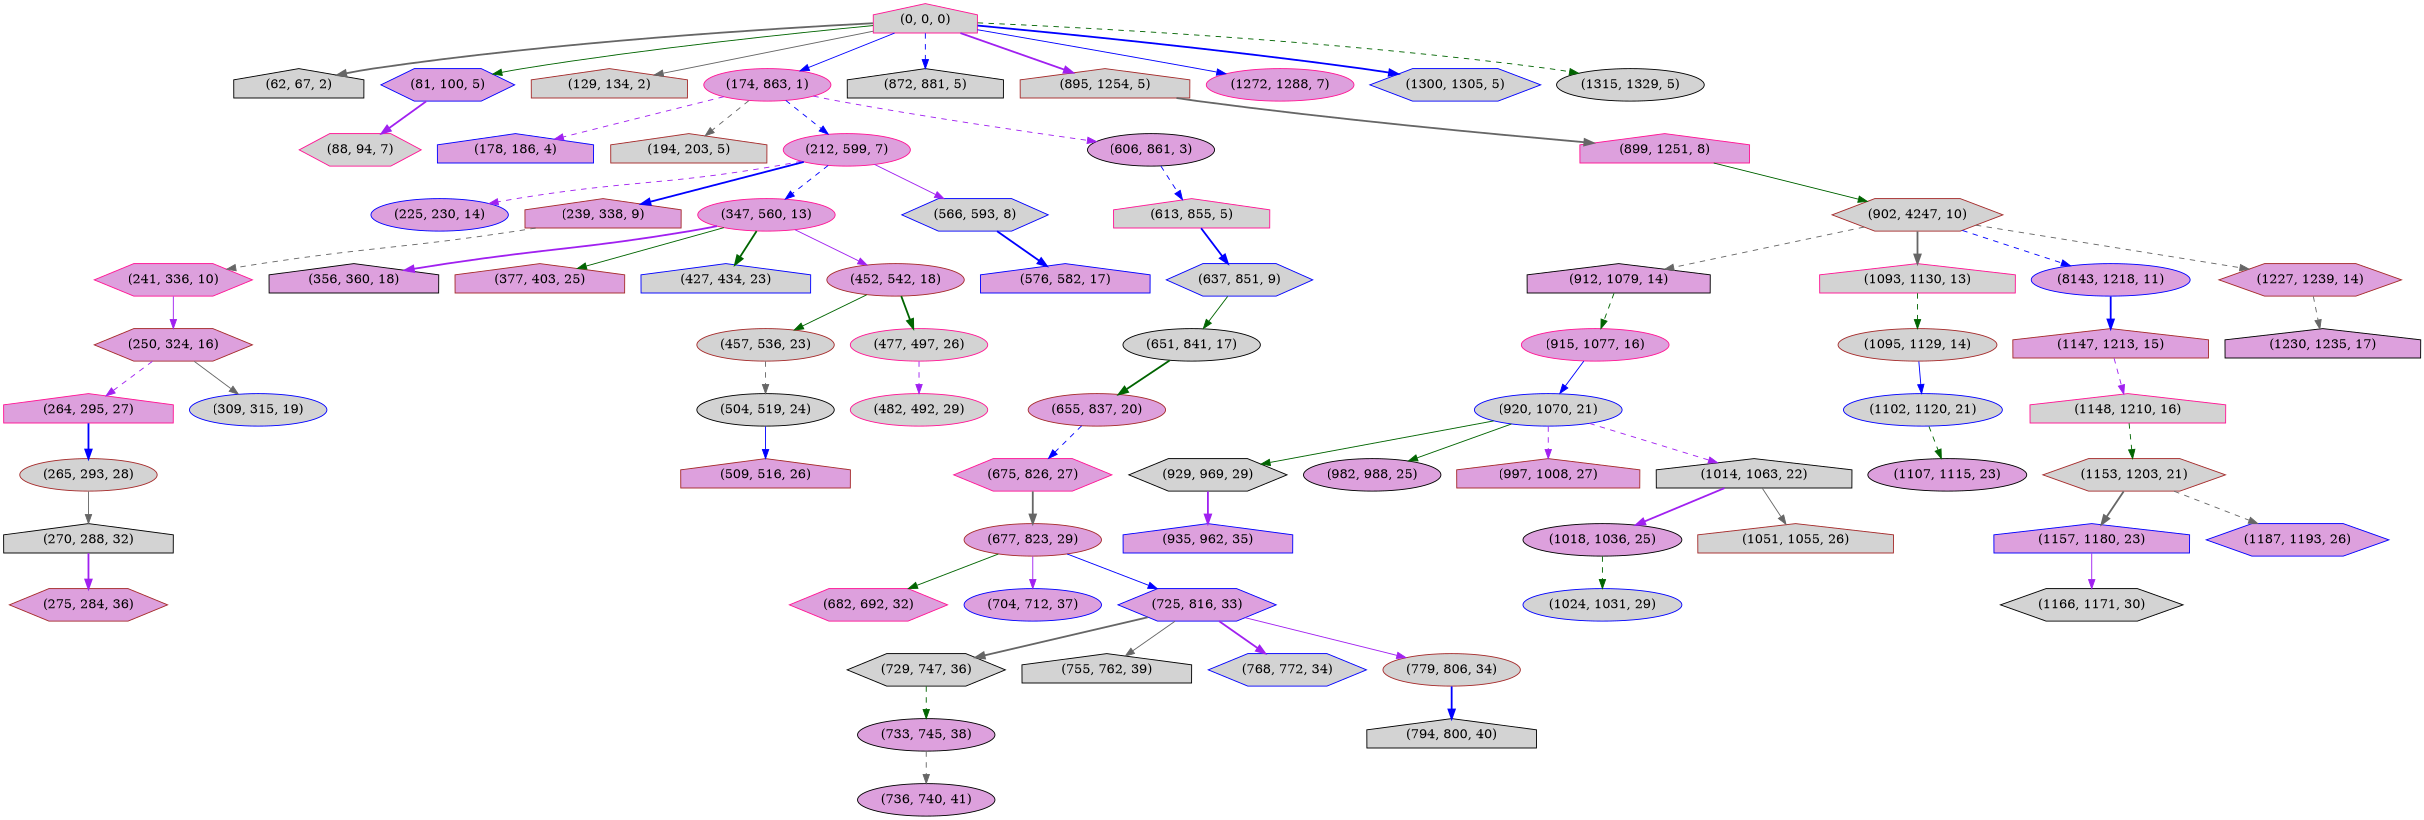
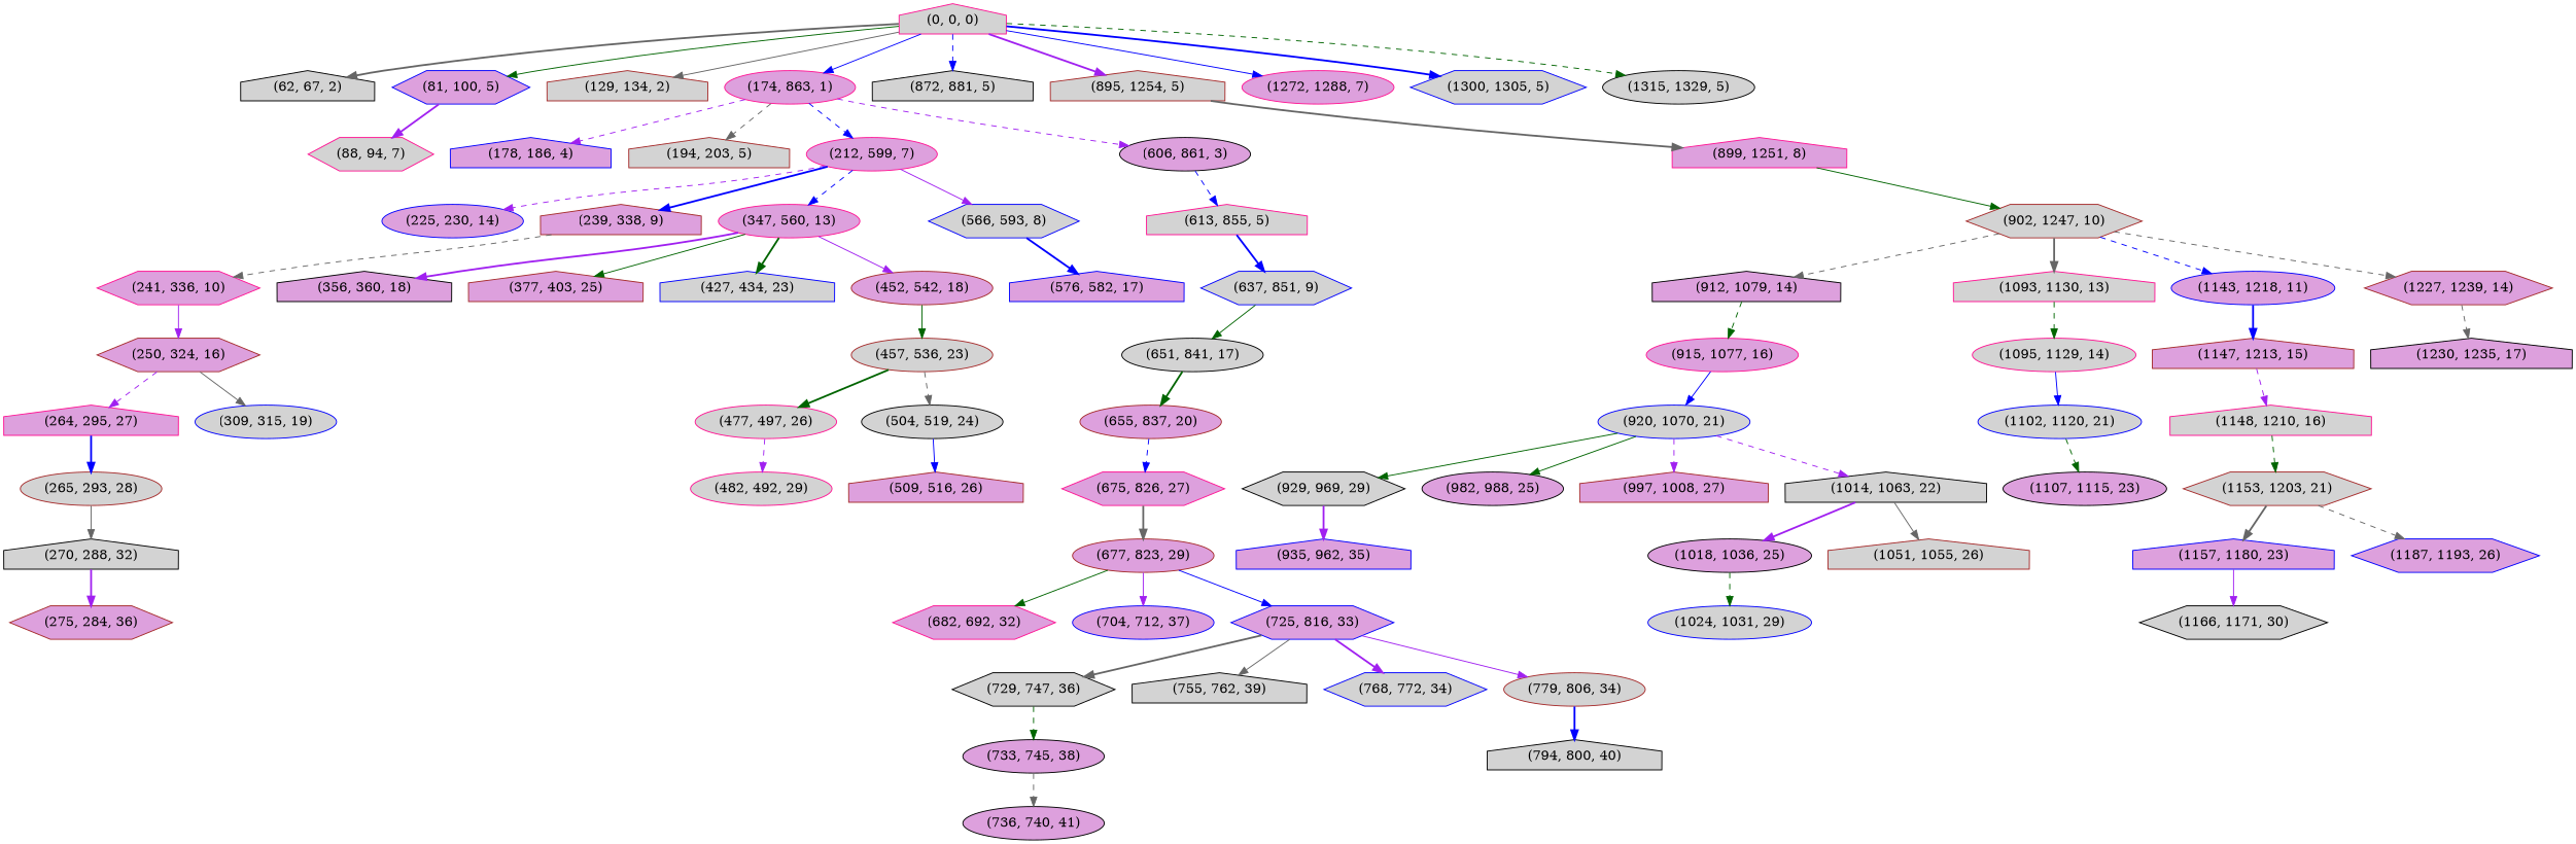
  digraph {
    node [color=black fillcolor=plum shape=ellipse style=filled]
    edge [color=purple style=dashed]
    "(0, 0, 0)" [color=deeppink fillcolor=lightgrey shape=house]
    "(62, 67, 2)" [fillcolor=lightgrey shape=house]
    "(81, 100, 5)" [color=blue shape=hexagon]
    "(129, 134, 2)" [color=brown fillcolor=lightgrey shape=house]
    "(174, 863, 1)" [color=deeppink]
    "(872, 881, 5)" [fillcolor=lightgrey shape=house]
    "(895, 1254, 5)" [color=brown fillcolor=lightgrey shape=house]
    "(1272, 1288, 7)" [color=deeppink]
    "(1300, 1305, 5)" [color=blue fillcolor=lightgrey shape=hexagon]
    "(1315, 1329, 5)" [fillcolor=lightgrey]
    "(88, 94, 7)" [color=deeppink fillcolor=lightgrey shape=hexagon]
    "(178, 186, 4)" [color=blue shape=house]
    "(194, 203, 5)" [color=brown fillcolor=lightgrey shape=house]
    "(212, 599, 7)" [color=deeppink]
    "(606, 861, 3)"
    "(899, 1251, 8)" [color=deeppink shape=house]
    "(225, 230, 14)" [color=blue]
    "(239, 338, 9)" [color=brown shape=house]
    "(347, 560, 13)" [color=deeppink]
    "(566, 593, 8)" [color=blue fillcolor=lightgrey shape=hexagon]
    "(613, 855, 5)" [color=deeppink fillcolor=lightgrey shape=house]
    "(241, 336, 10)" [color=deeppink shape=hexagon]
    "(356, 360, 18)" [shape=house]
    "(377, 403, 25)" [color=brown shape=house]
    "(427, 434, 23)" [color=blue fillcolor=lightgrey shape=house]
    "(452, 542, 18)" [color=brown]
    "(576, 582, 17)" [color=blue shape=house]
    "(250, 324, 16)" [color=brown shape=hexagon]
    "(264, 295, 27)" [color=deeppink shape=house]
    "(309, 315, 19)" [color=blue fillcolor=lightgrey]
    "(265, 293, 28)" [color=brown fillcolor=lightgrey]
    "(270, 288, 32)" [fillcolor=lightgrey shape=house]
    "(275, 284, 36)" [color=brown shape=hexagon]
    "(457, 536, 23)" [color=brown fillcolor=lightgrey]
    "(477, 497, 26)" [color=deeppink fillcolor=lightgrey]
    "(504, 519, 24)" [fillcolor=lightgrey]
    "(482, 492, 29)" [color=deeppink fillcolor=lightgrey]
    "(509, 516, 26)" [color=brown shape=house]
    "(637, 851, 9)" [color=blue fillcolor=lightgrey shape=hexagon]
    "(651, 841, 17)" [fillcolor=lightgrey]
    "(655, 837, 20)" [color=brown]
    "(675, 826, 27)" [color=deeppink shape=hexagon]
    "(677, 823, 29)" [color=brown]
    "(682, 692, 32)" [color=deeppink shape=hexagon]
    "(704, 712, 37)" [color=blue]
    "(725, 816, 33)" [color=blue shape=hexagon]
    "(729, 747, 36)" [fillcolor=lightgrey shape=hexagon]
    "(755, 762, 39)" [fillcolor=lightgrey shape=house]
    "(768, 772, 34)" [color=blue fillcolor=lightgrey shape=hexagon]
    "(779, 806, 34)" [color=brown fillcolor=lightgrey]
    "(733, 745, 38)"
    "(794, 800, 40)" [fillcolor=lightgrey shape=house]
    "(736, 740, 41)"
-   "(902, 1247, 10)" [color=brown fillcolor=lightgrey shape=hexagon label="(902, 4247, 10)"]
+   "(902, 1247, 10)" [color=brown fillcolor=lightgrey shape=hexagon]
    "(912, 1079, 14)" [shape=house]
    "(1093, 1130, 13)" [color=deeppink fillcolor=lightgrey shape=house]
-   "(1143, 1218, 11)" [color=blue label="(8143, 1218, 11)"]
+   "(1143, 1218, 11)" [color=blue]
    "(1227, 1239, 14)" [color=brown shape=hexagon]
    "(915, 1077, 16)" [color=deeppink]
-   "(1095, 1129, 14)" [color=brown fillcolor=lightgrey]
+   "(1095, 1129, 14)" [color=deeppink fillcolor=lightgrey]
    "(1147, 1213, 15)" [color=brown shape=house]
    "(1230, 1235, 17)" [shape=house]
    "(920, 1070, 21)" [color=blue fillcolor=lightgrey]
    "(929, 969, 29)" [fillcolor=lightgrey shape=hexagon]
    "(982, 988, 25)"
    "(997, 1008, 27)" [color=brown shape=house]
    "(1014, 1063, 22)" [fillcolor=lightgrey shape=house]
    "(935, 962, 35)" [color=blue shape=house]
    "(1018, 1036, 25)"
    "(1051, 1055, 26)" [color=brown fillcolor=lightgrey shape=house]
    "(1024, 1031, 29)" [color=blue fillcolor=lightgrey]
    "(1102, 1120, 21)" [color=blue fillcolor=lightgrey]
    "(1107, 1115, 23)"
    "(1148, 1210, 16)" [color=deeppink fillcolor=lightgrey shape=house]
    "(1153, 1203, 21)" [color=brown fillcolor=lightgrey shape=hexagon]
    "(1157, 1180, 23)" [color=blue shape=house]
    "(1187, 1193, 26)" [color=blue shape=hexagon]
    "(1166, 1171, 30)" [fillcolor=lightgrey shape=hexagon]
    "(0, 0, 0)" -> "(62, 67, 2)" [color=gray40 style=bold]
    "(0, 0, 0)" -> "(81, 100, 5)" [color=darkgreen style=solid]
    "(0, 0, 0)" -> "(129, 134, 2)" [color=gray40 style=solid]
    "(0, 0, 0)" -> "(174, 863, 1)" [color=blue style=solid]
    "(0, 0, 0)" -> "(872, 881, 5)" [color=blue]
    "(0, 0, 0)" -> "(895, 1254, 5)" [style=bold]
    "(0, 0, 0)" -> "(1272, 1288, 7)" [color=blue style=solid]
    "(0, 0, 0)" -> "(1300, 1305, 5)" [color=blue style=bold]
    "(0, 0, 0)" -> "(1315, 1329, 5)" [color=darkgreen]
    "(81, 100, 5)" -> "(88, 94, 7)" [style=bold]
    "(174, 863, 1)" -> "(178, 186, 4)"
    "(174, 863, 1)" -> "(194, 203, 5)" [color=gray40]
    "(174, 863, 1)" -> "(212, 599, 7)" [color=blue]
    "(174, 863, 1)" -> "(606, 861, 3)"
    "(895, 1254, 5)" -> "(899, 1251, 8)" [color=gray40 style=bold]
    "(212, 599, 7)" -> "(225, 230, 14)"
    "(212, 599, 7)" -> "(239, 338, 9)" [color=blue style=bold]
    "(212, 599, 7)" -> "(347, 560, 13)" [color=blue]
    "(212, 599, 7)" -> "(566, 593, 8)" [style=solid]
    "(606, 861, 3)" -> "(613, 855, 5)" [color=blue]
    "(899, 1251, 8)" -> "(902, 1247, 10)" [color=darkgreen style=solid]
    "(239, 338, 9)" -> "(241, 336, 10)" [color=gray40]
    "(347, 560, 13)" -> "(356, 360, 18)" [style=bold]
    "(347, 560, 13)" -> "(377, 403, 25)" [color=darkgreen style=solid]
    "(347, 560, 13)" -> "(427, 434, 23)" [color=darkgreen style=bold]
    "(347, 560, 13)" -> "(452, 542, 18)" [style=solid]
    "(566, 593, 8)" -> "(576, 582, 17)" [color=blue style=bold]
    "(613, 855, 5)" -> "(637, 851, 9)" [color=blue style=bold]
    "(241, 336, 10)" -> "(250, 324, 16)" [style=solid]
    "(452, 542, 18)" -> "(457, 536, 23)" [color=darkgreen style=solid]
    "(250, 324, 16)" -> "(264, 295, 27)"
    "(250, 324, 16)" -> "(309, 315, 19)" [color=gray40 style=solid]
    "(264, 295, 27)" -> "(265, 293, 28)" [color=blue style=bold]
    "(265, 293, 28)" -> "(270, 288, 32)" [color=gray40 style=solid]
    "(270, 288, 32)" -> "(275, 284, 36)" [style=bold]
-   "(452, 542, 18)" -> "(477, 497, 26)" [color=darkgreen style=bold]
+   "(457, 536, 23)" -> "(477, 497, 26)" [color=darkgreen style=bold]
    "(457, 536, 23)" -> "(504, 519, 24)" [color=gray40]
    "(477, 497, 26)" -> "(482, 492, 29)"
    "(504, 519, 24)" -> "(509, 516, 26)" [color=blue style=solid]
    "(637, 851, 9)" -> "(651, 841, 17)" [color=darkgreen style=solid]
    "(651, 841, 17)" -> "(655, 837, 20)" [color=darkgreen style=bold]
    "(655, 837, 20)" -> "(675, 826, 27)" [color=blue]
    "(675, 826, 27)" -> "(677, 823, 29)" [color=gray40 style=bold]
    "(677, 823, 29)" -> "(682, 692, 32)" [color=darkgreen style=solid]
    "(677, 823, 29)" -> "(704, 712, 37)" [style=solid]
    "(677, 823, 29)" -> "(725, 816, 33)" [color=blue style=solid]
    "(725, 816, 33)" -> "(729, 747, 36)" [color=gray40 style=bold]
    "(725, 816, 33)" -> "(755, 762, 39)" [color=gray40 style=solid]
    "(725, 816, 33)" -> "(768, 772, 34)" [style=bold]
    "(725, 816, 33)" -> "(779, 806, 34)" [style=solid]
    "(729, 747, 36)" -> "(733, 745, 38)" [color=darkgreen]
    "(779, 806, 34)" -> "(794, 800, 40)" [color=blue style=bold]
    "(733, 745, 38)" -> "(736, 740, 41)" [color=gray40]
    "(902, 1247, 10)" -> "(912, 1079, 14)" [color=gray40]
    "(902, 1247, 10)" -> "(1093, 1130, 13)" [color=gray40 style=bold]
    "(902, 1247, 10)" -> "(1143, 1218, 11)" [color=blue]
    "(902, 1247, 10)" -> "(1227, 1239, 14)" [color=gray40]
    "(912, 1079, 14)" -> "(915, 1077, 16)" [color=darkgreen]
    "(1093, 1130, 13)" -> "(1095, 1129, 14)" [color=darkgreen]
    "(1143, 1218, 11)" -> "(1147, 1213, 15)" [color=blue style=bold]
    "(1227, 1239, 14)" -> "(1230, 1235, 17)" [color=gray40]
    "(915, 1077, 16)" -> "(920, 1070, 21)" [color=blue style=solid]
    "(1095, 1129, 14)" -> "(1102, 1120, 21)" [color=blue style=solid]
    "(1147, 1213, 15)" -> "(1148, 1210, 16)"
    "(920, 1070, 21)" -> "(929, 969, 29)" [color=darkgreen style=solid]
    "(920, 1070, 21)" -> "(982, 988, 25)" [color=darkgreen style=solid]
    "(920, 1070, 21)" -> "(997, 1008, 27)"
    "(920, 1070, 21)" -> "(1014, 1063, 22)"
    "(929, 969, 29)" -> "(935, 962, 35)" [style=bold]
    "(1014, 1063, 22)" -> "(1018, 1036, 25)" [style=bold]
    "(1014, 1063, 22)" -> "(1051, 1055, 26)" [color=gray40 style=solid]
    "(1018, 1036, 25)" -> "(1024, 1031, 29)" [color=darkgreen]
    "(1102, 1120, 21)" -> "(1107, 1115, 23)" [color=darkgreen]
    "(1148, 1210, 16)" -> "(1153, 1203, 21)" [color=darkgreen]
    "(1153, 1203, 21)" -> "(1157, 1180, 23)" [color=gray40 style=bold]
    "(1153, 1203, 21)" -> "(1187, 1193, 26)" [color=gray40]
    "(1157, 1180, 23)" -> "(1166, 1171, 30)" [style=solid]
  }
